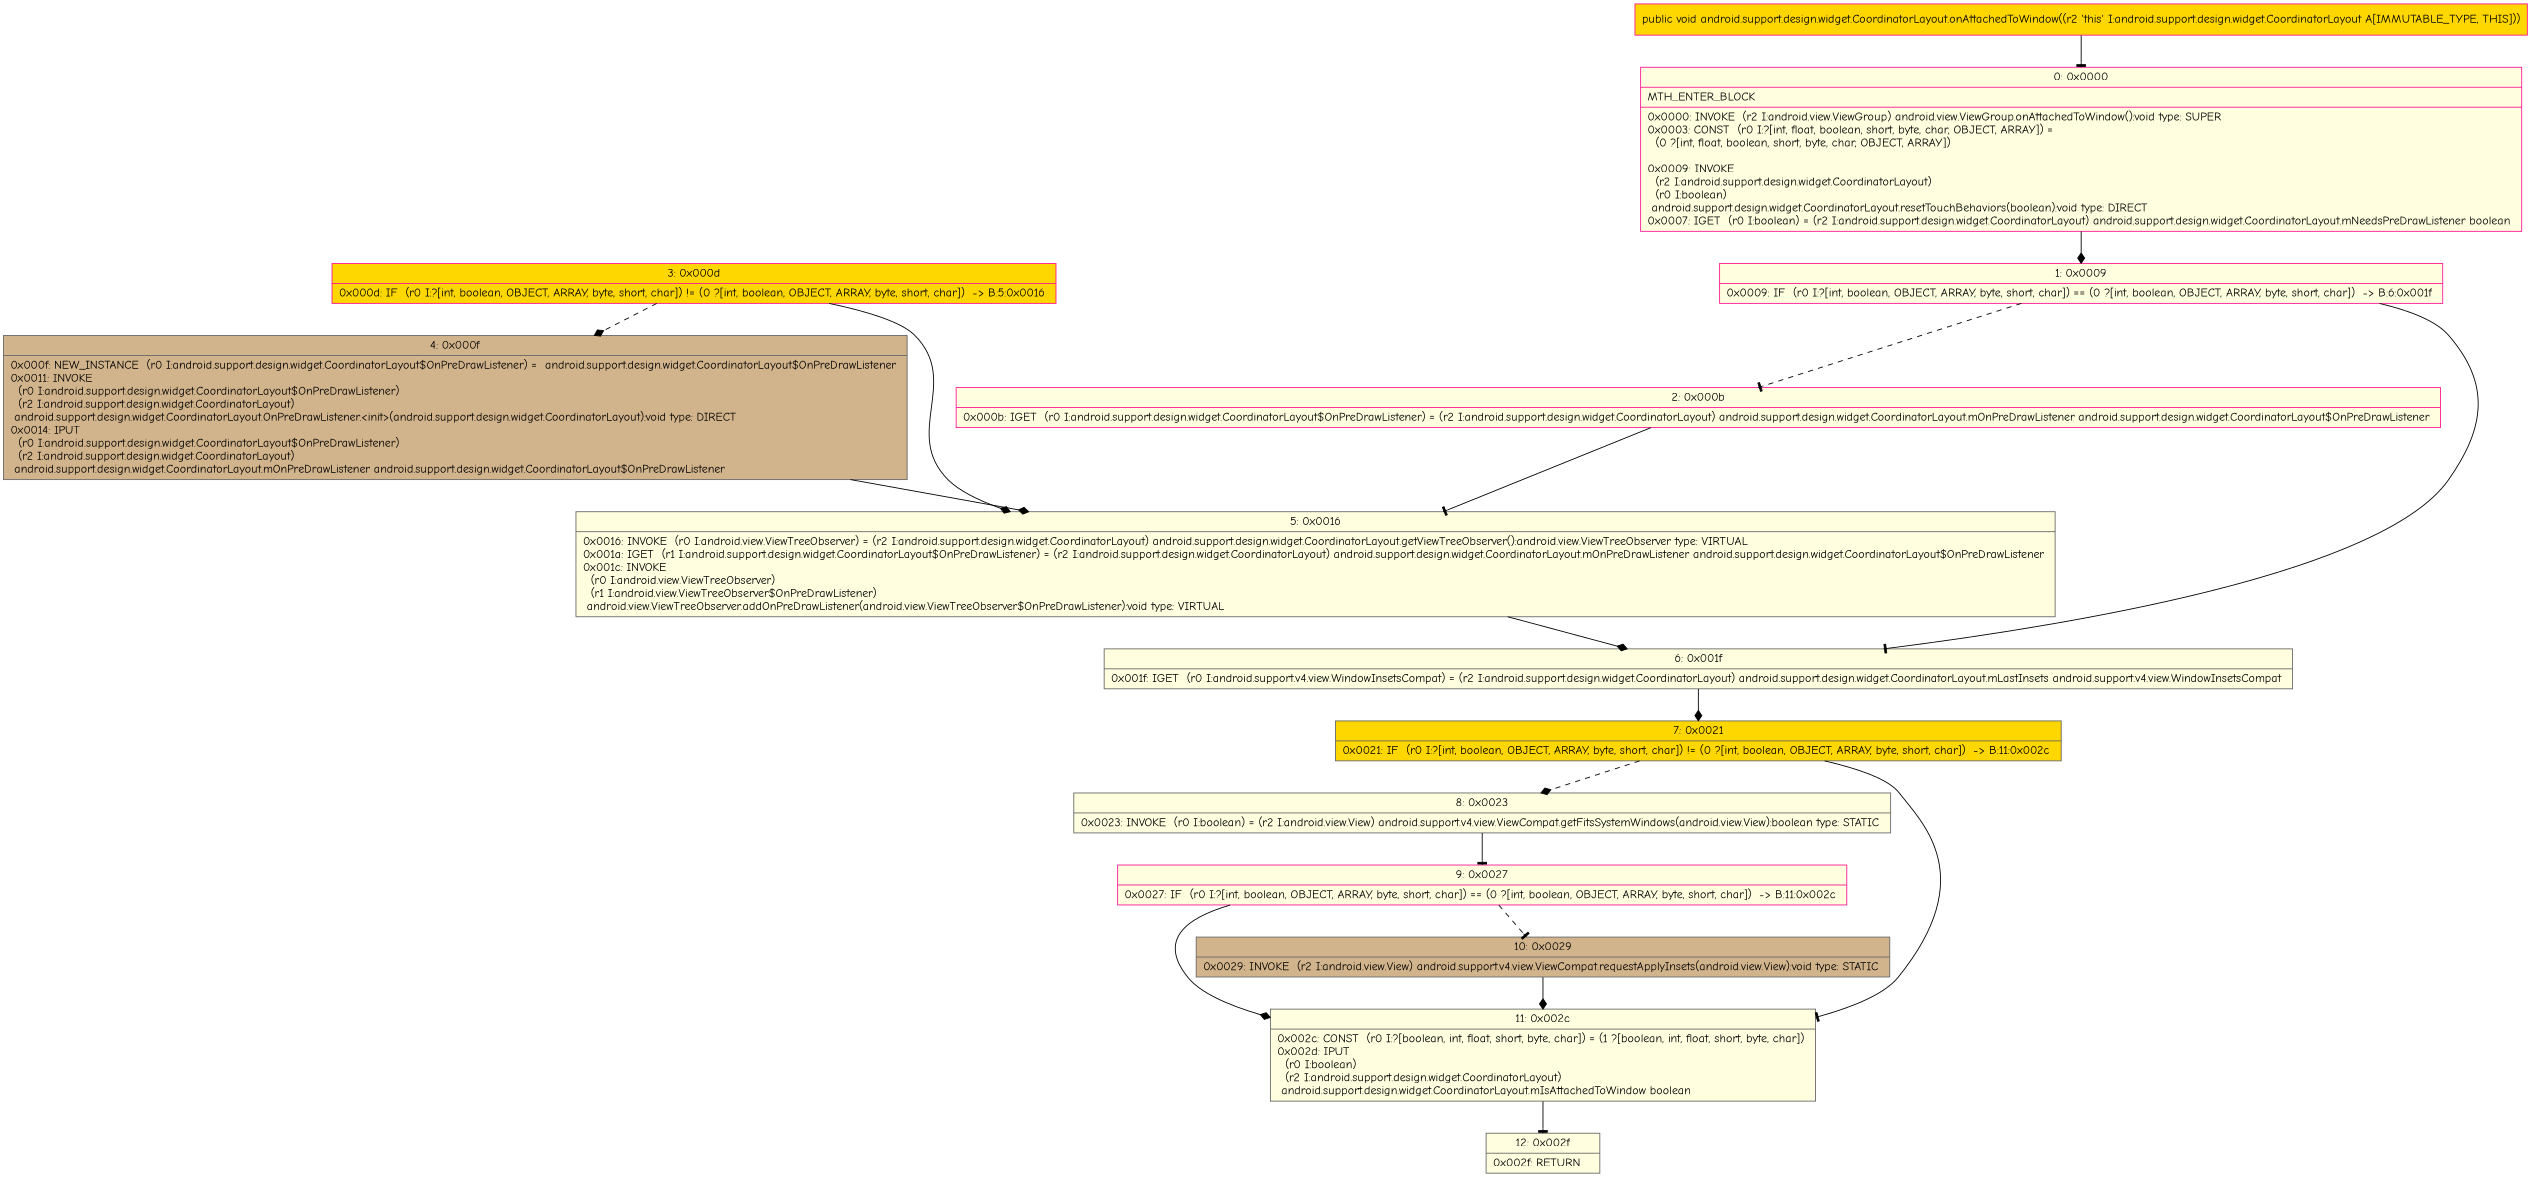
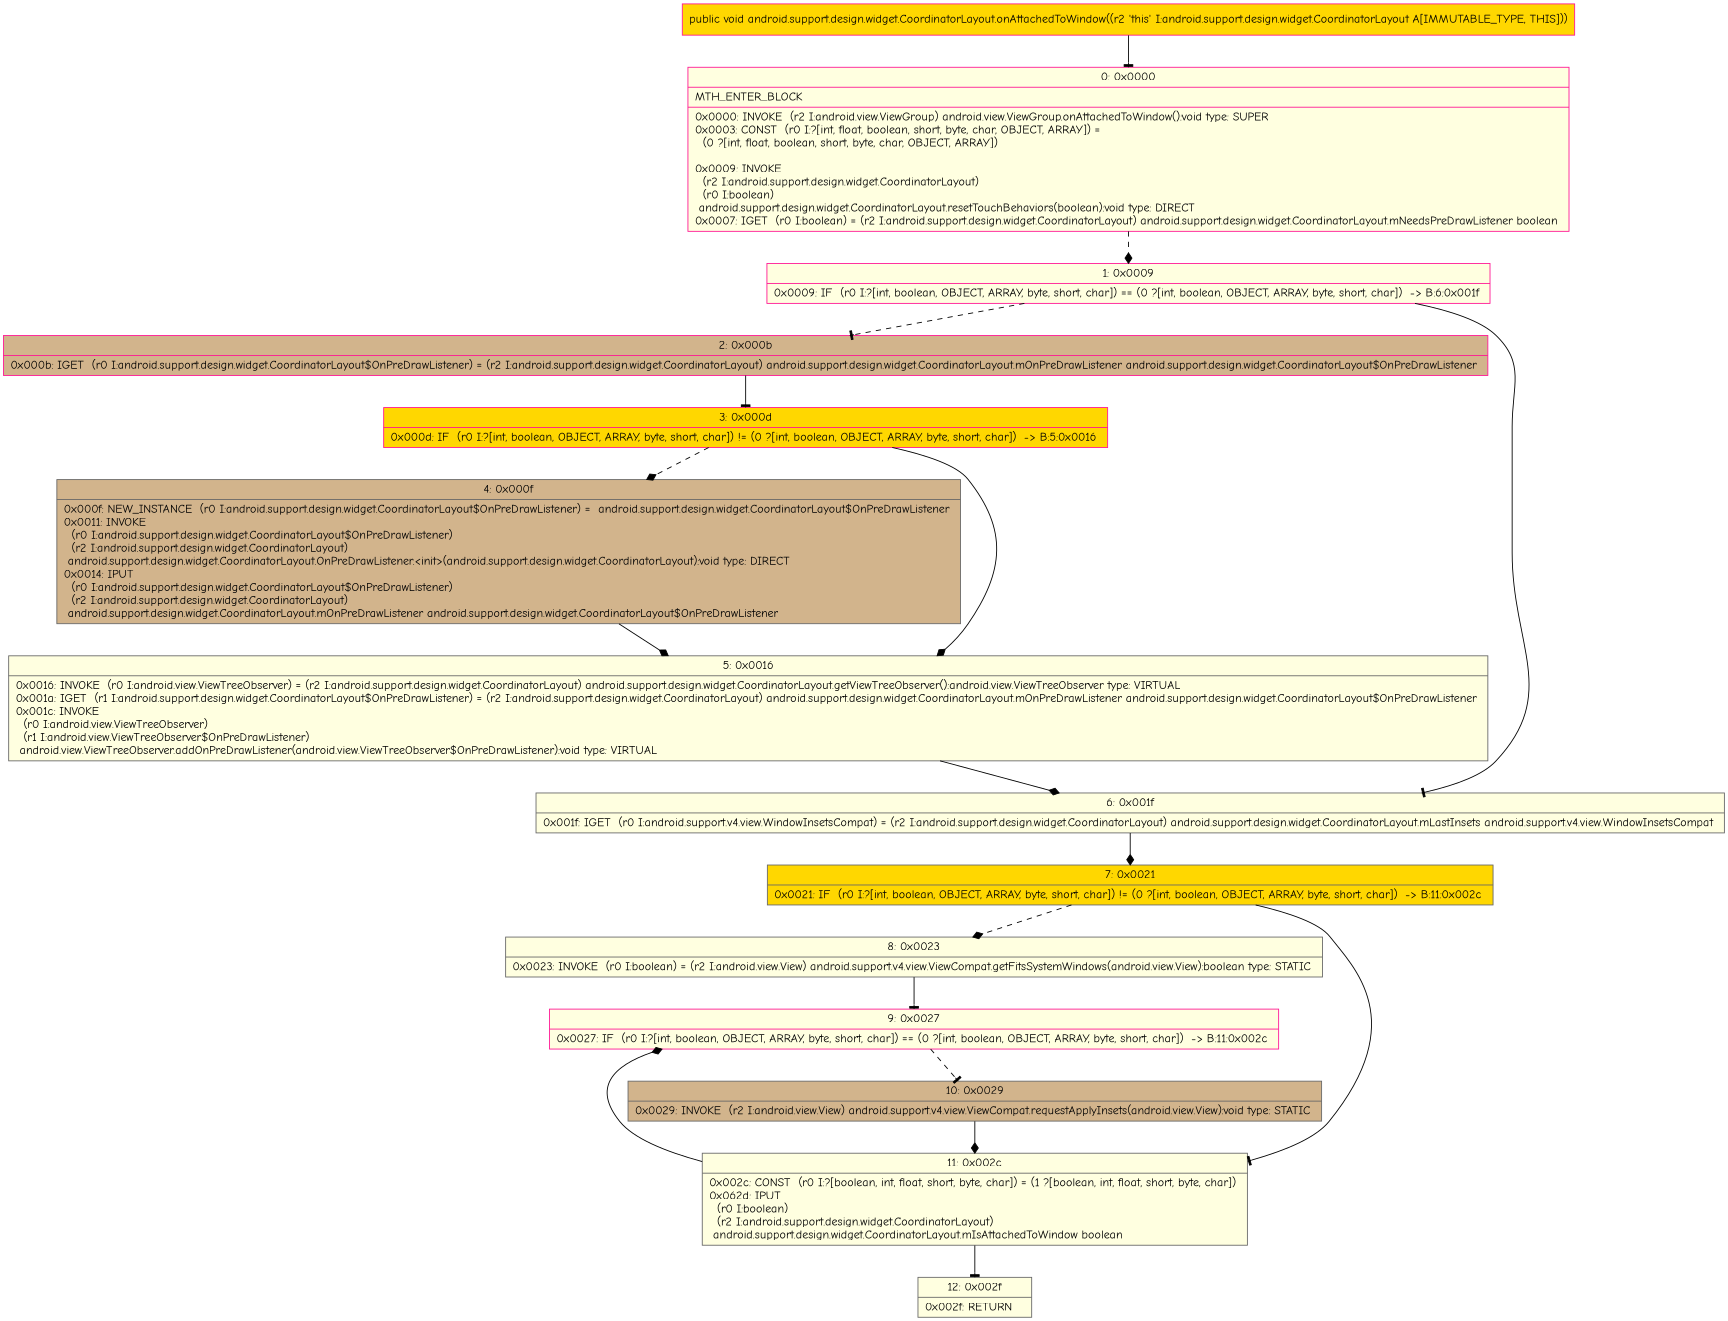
  digraph {
    fontname="Comic Neue"
    node [color=gray40 fillcolor=lightyellow fontname="Comic Neue" shape=record style=filled]
    edge [arrowhead=diamond fontname="Comic Neue"]
    n1 [color=deeppink label="{0\:\ 0x0000|MTH_ENTER_BLOCK\l|0x0000: INVOKE  (r2 I:android.view.ViewGroup) android.view.ViewGroup.onAttachedToWindow():void type: SUPER \l0x0003: CONST  (r0 I:?[int, float, boolean, short, byte, char, OBJECT, ARRAY]) = \l  (0 ?[int, float, boolean, short, byte, char, OBJECT, ARRAY])\l \l0x0009: INVOKE  \l  (r2 I:android.support.design.widget.CoordinatorLayout)\l  (r0 I:boolean)\l android.support.design.widget.CoordinatorLayout.resetTouchBehaviors(boolean):void type: DIRECT \l0x0007: IGET  (r0 I:boolean) = (r2 I:android.support.design.widget.CoordinatorLayout) android.support.design.widget.CoordinatorLayout.mNeedsPreDrawListener boolean \l}"]
    n2 [color=deeppink label="{1\:\ 0x0009|0x0009: IF  (r0 I:?[int, boolean, OBJECT, ARRAY, byte, short, char]) == (0 ?[int, boolean, OBJECT, ARRAY, byte, short, char])  \-\> B:6:0x001f \l}"]
-   n3 [color=deeppink label="{2\:\ 0x000b|0x000b: IGET  (r0 I:android.support.design.widget.CoordinatorLayout$OnPreDrawListener) = (r2 I:android.support.design.widget.CoordinatorLayout) android.support.design.widget.CoordinatorLayout.mOnPreDrawListener android.support.design.widget.CoordinatorLayout$OnPreDrawListener \l}"]
+   n3 [color=deeppink fillcolor=tan label="{2\:\ 0x000b|0x000b: IGET  (r0 I:android.support.design.widget.CoordinatorLayout$OnPreDrawListener) = (r2 I:android.support.design.widget.CoordinatorLayout) android.support.design.widget.CoordinatorLayout.mOnPreDrawListener android.support.design.widget.CoordinatorLayout$OnPreDrawListener \l}"]
    n4 [label="{6\:\ 0x001f|0x001f: IGET  (r0 I:android.support.v4.view.WindowInsetsCompat) = (r2 I:android.support.design.widget.CoordinatorLayout) android.support.design.widget.CoordinatorLayout.mLastInsets android.support.v4.view.WindowInsetsCompat \l}"]
    n5 [color=deeppink fillcolor=gold label="{3\:\ 0x000d|0x000d: IF  (r0 I:?[int, boolean, OBJECT, ARRAY, byte, short, char]) != (0 ?[int, boolean, OBJECT, ARRAY, byte, short, char])  \-\> B:5:0x0016 \l}"]
    n6 [fillcolor=gold label="{7\:\ 0x0021|0x0021: IF  (r0 I:?[int, boolean, OBJECT, ARRAY, byte, short, char]) != (0 ?[int, boolean, OBJECT, ARRAY, byte, short, char])  \-\> B:11:0x002c \l}"]
    n7 [fillcolor=tan label="{4\:\ 0x000f|0x000f: NEW_INSTANCE  (r0 I:android.support.design.widget.CoordinatorLayout$OnPreDrawListener) =  android.support.design.widget.CoordinatorLayout$OnPreDrawListener \l0x0011: INVOKE  \l  (r0 I:android.support.design.widget.CoordinatorLayout$OnPreDrawListener)\l  (r2 I:android.support.design.widget.CoordinatorLayout)\l android.support.design.widget.CoordinatorLayout.OnPreDrawListener.\<init\>(android.support.design.widget.CoordinatorLayout):void type: DIRECT \l0x0014: IPUT  \l  (r0 I:android.support.design.widget.CoordinatorLayout$OnPreDrawListener)\l  (r2 I:android.support.design.widget.CoordinatorLayout)\l android.support.design.widget.CoordinatorLayout.mOnPreDrawListener android.support.design.widget.CoordinatorLayout$OnPreDrawListener \l}"]
    n8 [label="{5\:\ 0x0016|0x0016: INVOKE  (r0 I:android.view.ViewTreeObserver) = (r2 I:android.support.design.widget.CoordinatorLayout) android.support.design.widget.CoordinatorLayout.getViewTreeObserver():android.view.ViewTreeObserver type: VIRTUAL \l0x001a: IGET  (r1 I:android.support.design.widget.CoordinatorLayout$OnPreDrawListener) = (r2 I:android.support.design.widget.CoordinatorLayout) android.support.design.widget.CoordinatorLayout.mOnPreDrawListener android.support.design.widget.CoordinatorLayout$OnPreDrawListener \l0x001c: INVOKE  \l  (r0 I:android.view.ViewTreeObserver)\l  (r1 I:android.view.ViewTreeObserver$OnPreDrawListener)\l android.view.ViewTreeObserver.addOnPreDrawListener(android.view.ViewTreeObserver$OnPreDrawListener):void type: VIRTUAL \l}"]
    n9 [label="{8\:\ 0x0023|0x0023: INVOKE  (r0 I:boolean) = (r2 I:android.view.View) android.support.v4.view.ViewCompat.getFitsSystemWindows(android.view.View):boolean type: STATIC \l}"]
-   n10 [label="{11\:\ 0x002c|0x002c: CONST  (r0 I:?[boolean, int, float, short, byte, char]) = (1 ?[boolean, int, float, short, byte, char]) \l0x002d: IPUT  \l  (r0 I:boolean)\l  (r2 I:android.support.design.widget.CoordinatorLayout)\l android.support.design.widget.CoordinatorLayout.mIsAttachedToWindow boolean \l}"]
+   n10 [label="{11\:\ 0x002c|0x002c: CONST  (r0 I:?[boolean, int, float, short, byte, char]) = (1 ?[boolean, int, float, short, byte, char]) \l0x062d: IPUT  \l  (r0 I:boolean)\l  (r2 I:android.support.design.widget.CoordinatorLayout)\l android.support.design.widget.CoordinatorLayout.mIsAttachedToWindow boolean \l}"]
    n11 [color=deeppink label="{9\:\ 0x0027|0x0027: IF  (r0 I:?[int, boolean, OBJECT, ARRAY, byte, short, char]) == (0 ?[int, boolean, OBJECT, ARRAY, byte, short, char])  \-\> B:11:0x002c \l}"]
    n12 [label="{12\:\ 0x002f|0x002f: RETURN   \l}"]
    n13 [fillcolor=tan label="{10\:\ 0x0029|0x0029: INVOKE  (r2 I:android.view.View) android.support.v4.view.ViewCompat.requestApplyInsets(android.view.View):void type: STATIC \l}"]
    n14 [color=deeppink fillcolor=gold label="{public void android.support.design.widget.CoordinatorLayout.onAttachedToWindow((r2 'this' I:android.support.design.widget.CoordinatorLayout A[IMMUTABLE_TYPE, THIS])) }"]
-   n1 -> n2
+   n1 -> n2 [style=dashed]
    n2 -> n3 [arrowhead=tee style=dashed]
    n2 -> n4 [arrowhead=tee]
-   n3 -> n8 [arrowhead=tee]
+   n3 -> n5 [arrowhead=tee]
    n4 -> n6
    n5 -> n7 [style=dashed]
    n5 -> n8
    n6 -> n9 [style=dashed]
    n6 -> n10 [arrowhead=tee]
    n7 -> n8
    n8 -> n4
    n9 -> n11 [arrowhead=tee]
    n10 -> n12 [arrowhead=tee]
-   n11 -> n10
+   n10 -> n11
    n11 -> n13 [arrowhead=tee style=dashed]
    n13 -> n10
    n14 -> n1 [arrowhead=tee]
  }
